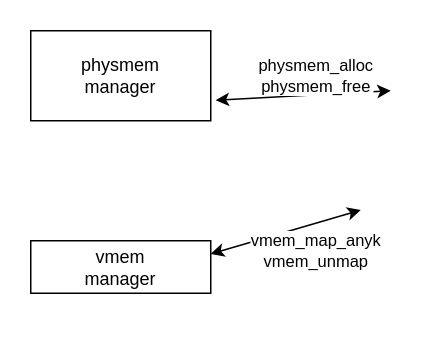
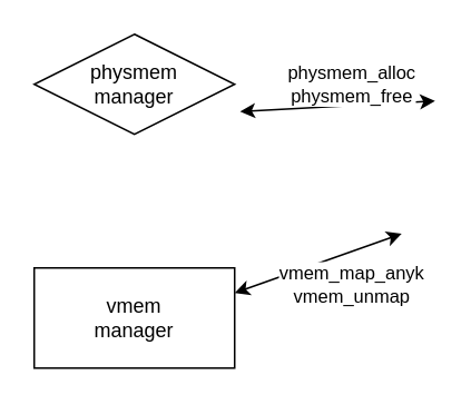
  <mxCell id="0" />
  <mxCell id="1" parent="0" />
- <mxCell id="2" value="physmem&lt;div&gt;manager&lt;/div&gt;" style="rounded=0;whiteSpace=wrap;html=1;" vertex="1" parent="1"><mxGeometry x="20" y="20" width="120" height="60" as="geometry" /></mxCell>
- <mxCell id="3" value="vmem&lt;div&gt;manager&lt;/div&gt;" style="rounded=0;whiteSpace=wrap;html=1;" vertex="1" parent="1"><mxGeometry x="20" y="160" width="120" height="35" as="geometry" /></mxCell>
+ <mxCell id="2" value="physmem&lt;div&gt;manager&lt;/div&gt;" style="rhombus;whiteSpace=wrap;html=1;" vertex="1" parent="1"><mxGeometry x="20" y="20" width="120" height="60" as="geometry" /></mxCell>
+ <mxCell id="3" value="vmem&lt;div&gt;manager&lt;/div&gt;" style="rounded=0;whiteSpace=wrap;html=1;" vertex="1" parent="1"><mxGeometry x="20" y="160" width="120" height="60" as="geometry" /></mxCell>
  <mxCell id="4" value="" style="endArrow=classic;startArrow=classic;html=1;rounded=0;exitX=1.027;exitY=0.771;exitDx=0;exitDy=0;exitPerimeter=0;" edge="1" parent="1" source="2"><mxGeometry width="50" height="50" relative="1" as="geometry"><mxPoint x="380" y="190" as="sourcePoint" /><mxPoint x="260" y="60" as="targetPoint" /></mxGeometry></mxCell>
  <mxCell id="5" value="physmem_alloc&lt;div&gt;physmem_free&lt;/div&gt;" style="edgeLabel;html=1;align=center;verticalAlign=middle;resizable=0;points=[];" vertex="1" connectable="0" parent="4"><mxGeometry x="-0.096" y="1" relative="1" as="geometry"><mxPoint x="13" y="-13" as="offset" /></mxGeometry></mxCell>
  <mxCell id="6" value="" style="endArrow=classic;startArrow=classic;html=1;rounded=0;exitX=1;exitY=0.25;exitDx=0;exitDy=0;entryX=0;entryY=0.25;entryDx=0;entryDy=0;" edge="1" parent="1" source="3"><mxGeometry width="50" height="50" relative="1" as="geometry"><mxPoint x="143" y="100.5" as="sourcePoint" /><mxPoint x="240" y="139.5" as="targetPoint" /></mxGeometry></mxCell>
  <mxCell id="7" value="vmem_map_anyk&lt;div&gt;vmem_unmap&lt;/div&gt;" style="edgeLabel;html=1;align=center;verticalAlign=middle;resizable=0;points=[];" vertex="1" connectable="0" parent="6"><mxGeometry x="-0.096" y="1" relative="1" as="geometry"><mxPoint x="25" y="12" as="offset" /></mxGeometry></mxCell>
